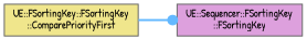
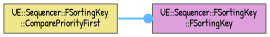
  digraph {
    rankdir=LR
    fontname="Patrick Hand"
    node [fontname="Patrick Hand" fontsize=10 shape=box style=filled]
-   n1 [color=gray40 fillcolor=khaki fontcolor=black height=0.2 label="UE::FSortingKey::FSortingKey\l::ComparePriorityFirst" width=0.4]
+   n1 [color=gray40 fillcolor=khaki fontcolor=black height=0.2 label="UE::Sequencer::FSortingKey\l::ComparePriorityFirst" width=0.4]
    n2 [color=grey40 fillcolor=plum height=0.2 label="UE::Sequencer::FSortingKey\l::FSortingKey" width=0.4]
    n1 -> n2 [color=steelblue1 fontname="Patrick Hand" fontsize=10 labelfontname=Helvetica labelfontsize=10 style=bold arrowhead=dot]
  }
